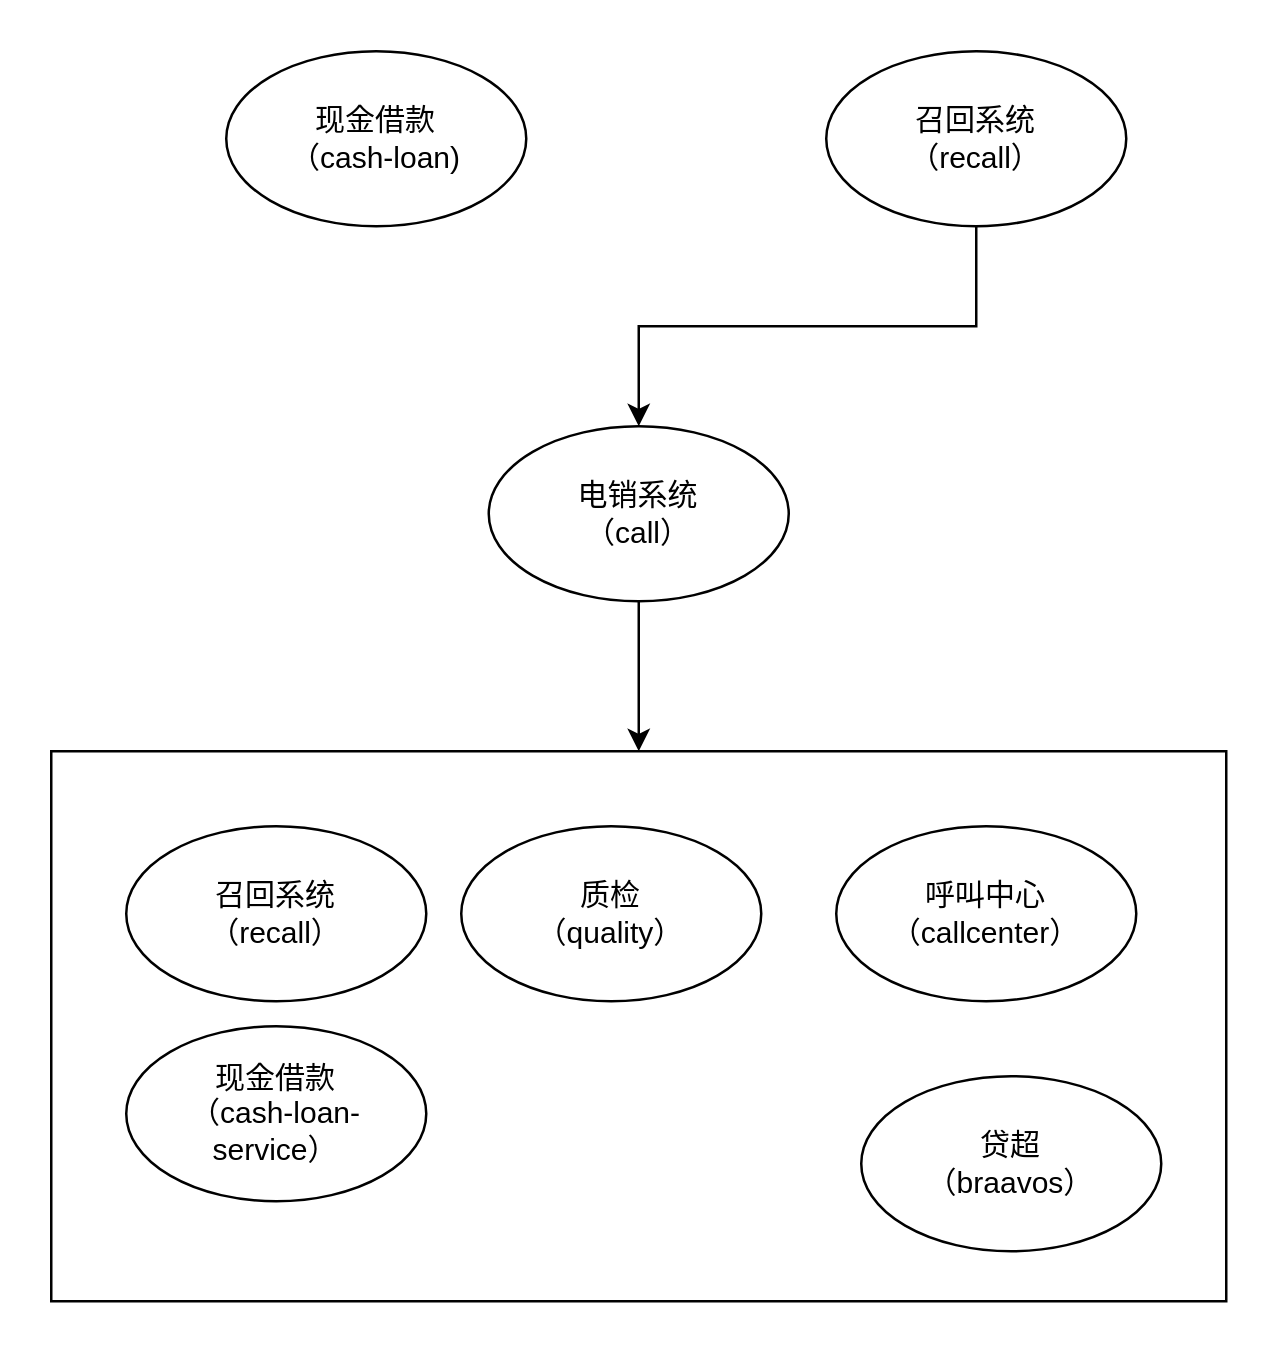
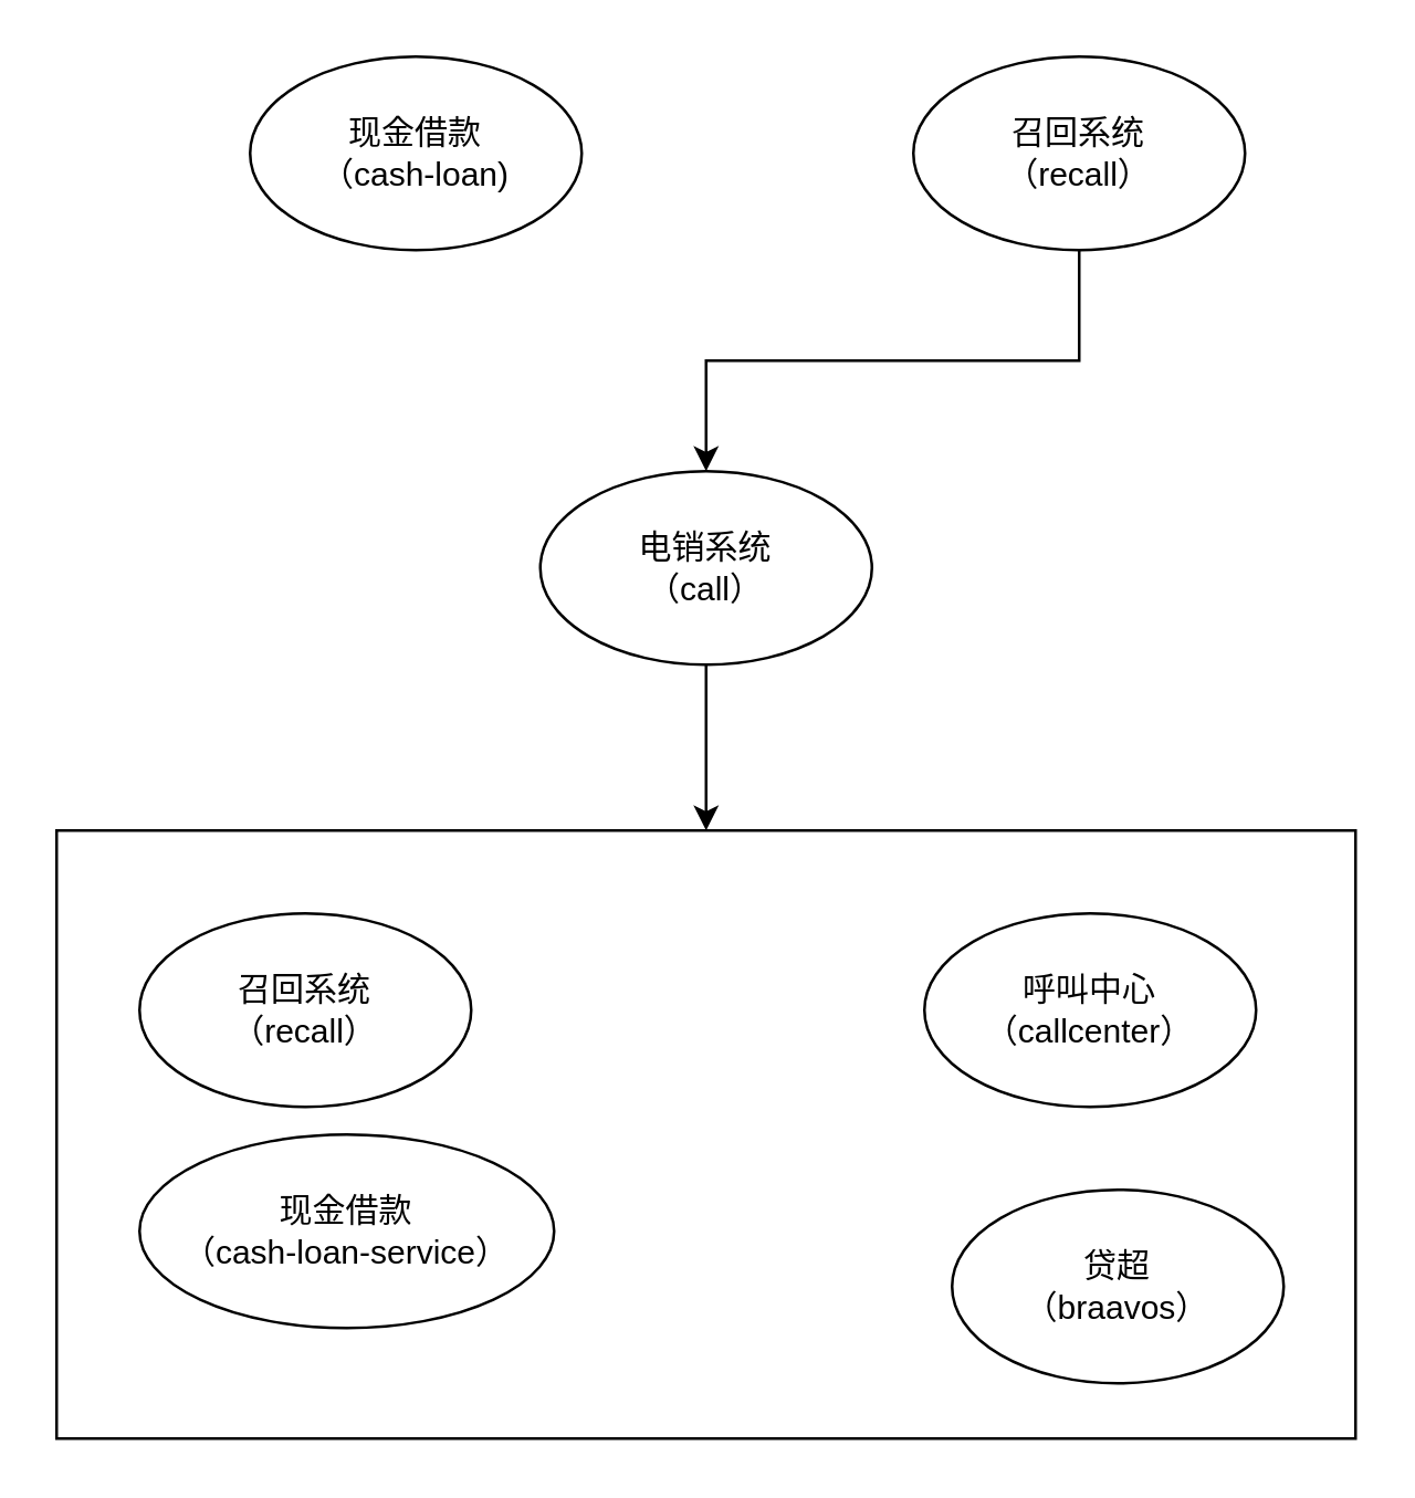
  <mxCell id="0" />
  <mxCell id="1" parent="0" />
  <mxCell id="2" value="" style="rounded=0;whiteSpace=wrap;html=1;" vertex="1" parent="1"><mxGeometry x="20" y="300" width="470" height="220" as="geometry" /></mxCell>
  <mxCell id="3" value="现金借款&lt;br&gt;（cash-loan)" style="ellipse;whiteSpace=wrap;html=1;" vertex="1" parent="1"><mxGeometry x="90" y="20" width="120" height="70" as="geometry" /></mxCell>
  <mxCell id="4" style="edgeStyle=orthogonalEdgeStyle;rounded=0;orthogonalLoop=1;jettySize=auto;html=1;exitX=0.5;exitY=1;exitDx=0;exitDy=0;" edge="1" parent="1" source="5" target="7"><mxGeometry relative="1" as="geometry" /></mxCell>
  <mxCell id="5" value="召回系统&lt;br&gt;（recall）" style="ellipse;whiteSpace=wrap;html=1;" vertex="1" parent="1"><mxGeometry x="330" y="20" width="120" height="70" as="geometry" /></mxCell>
  <mxCell id="6" style="edgeStyle=orthogonalEdgeStyle;rounded=0;orthogonalLoop=1;jettySize=auto;html=1;entryX=0.5;entryY=0;entryDx=0;entryDy=0;" edge="1" parent="1" source="7" target="2"><mxGeometry relative="1" as="geometry" /></mxCell>
  <mxCell id="7" value="电销系统&lt;br&gt;（call）" style="ellipse;whiteSpace=wrap;html=1;" vertex="1" parent="1"><mxGeometry x="195" y="170" width="120" height="70" as="geometry" /></mxCell>
  <mxCell id="8" value="召回系统&lt;br&gt;（recall）" style="ellipse;whiteSpace=wrap;html=1;" vertex="1" parent="1"><mxGeometry x="50" y="330" width="120" height="70" as="geometry" /></mxCell>
- <mxCell id="9" value="质检&lt;br&gt;（quality&lt;span style=&quot;background-color: initial;&quot;&gt;）&lt;/span&gt;" style="ellipse;whiteSpace=wrap;html=1;" vertex="1" parent="1"><mxGeometry x="184" y="330" width="120" height="70" as="geometry" /></mxCell>
  <mxCell id="10" value="呼叫中心&lt;br&gt;（callcenter&lt;span style=&quot;background-color: initial;&quot;&gt;）&lt;/span&gt;" style="ellipse;whiteSpace=wrap;html=1;" vertex="1" parent="1"><mxGeometry x="334" y="330" width="120" height="70" as="geometry" /></mxCell>
  <mxCell id="11" value="贷超&lt;br&gt;（braavos）" style="ellipse;whiteSpace=wrap;html=1;" vertex="1" parent="1"><mxGeometry x="344" y="430" width="120" height="70" as="geometry" /></mxCell>
- <mxCell id="12" value="现金借款&lt;br&gt;（cash-loan-service&lt;span style=&quot;background-color: initial;&quot;&gt;）&lt;/span&gt;" style="ellipse;whiteSpace=wrap;html=1;" vertex="1" parent="1"><mxGeometry x="50" y="410" width="120" height="70" as="geometry" /></mxCell>
+ <mxCell id="12" value="现金借款&lt;br&gt;（cash-loan-service&lt;span style=&quot;background-color: initial;&quot;&gt;）&lt;/span&gt;" style="ellipse;whiteSpace=wrap;html=1;" vertex="1" parent="1"><mxGeometry x="50" y="410" width="150" height="70" as="geometry" /></mxCell>
